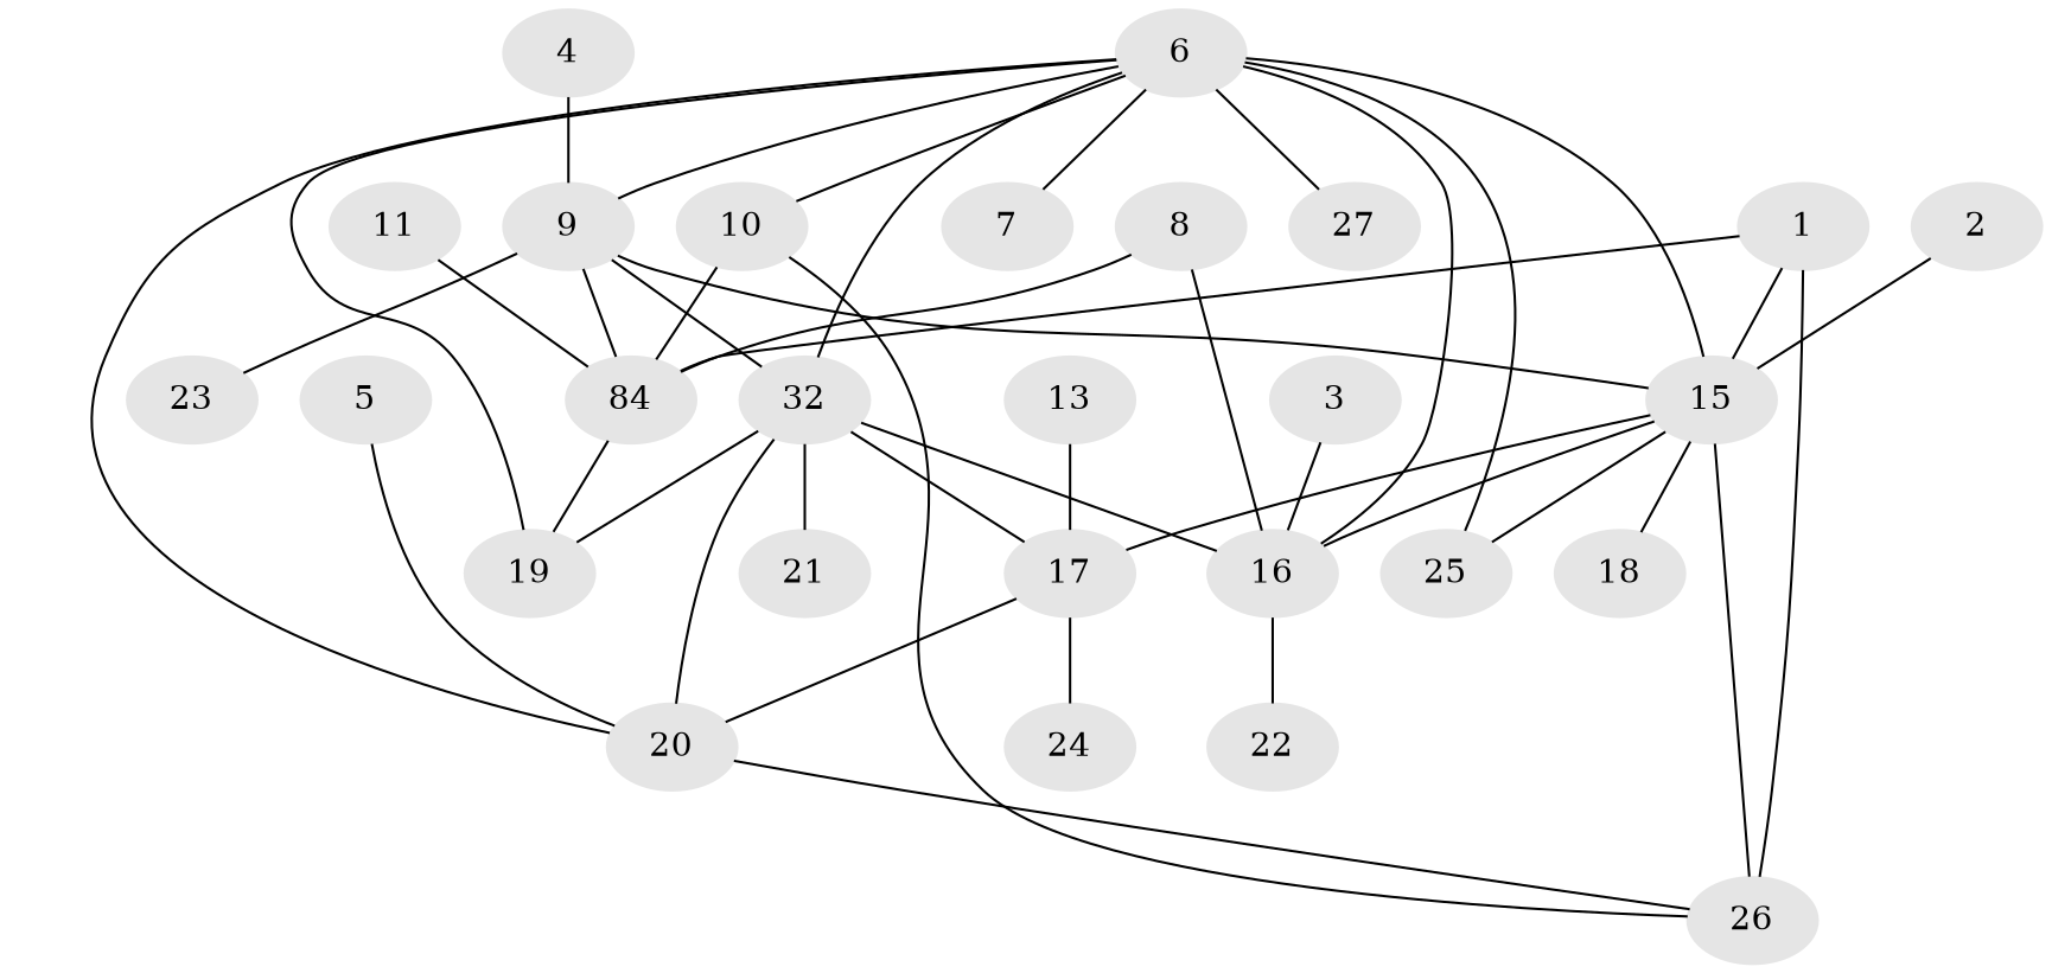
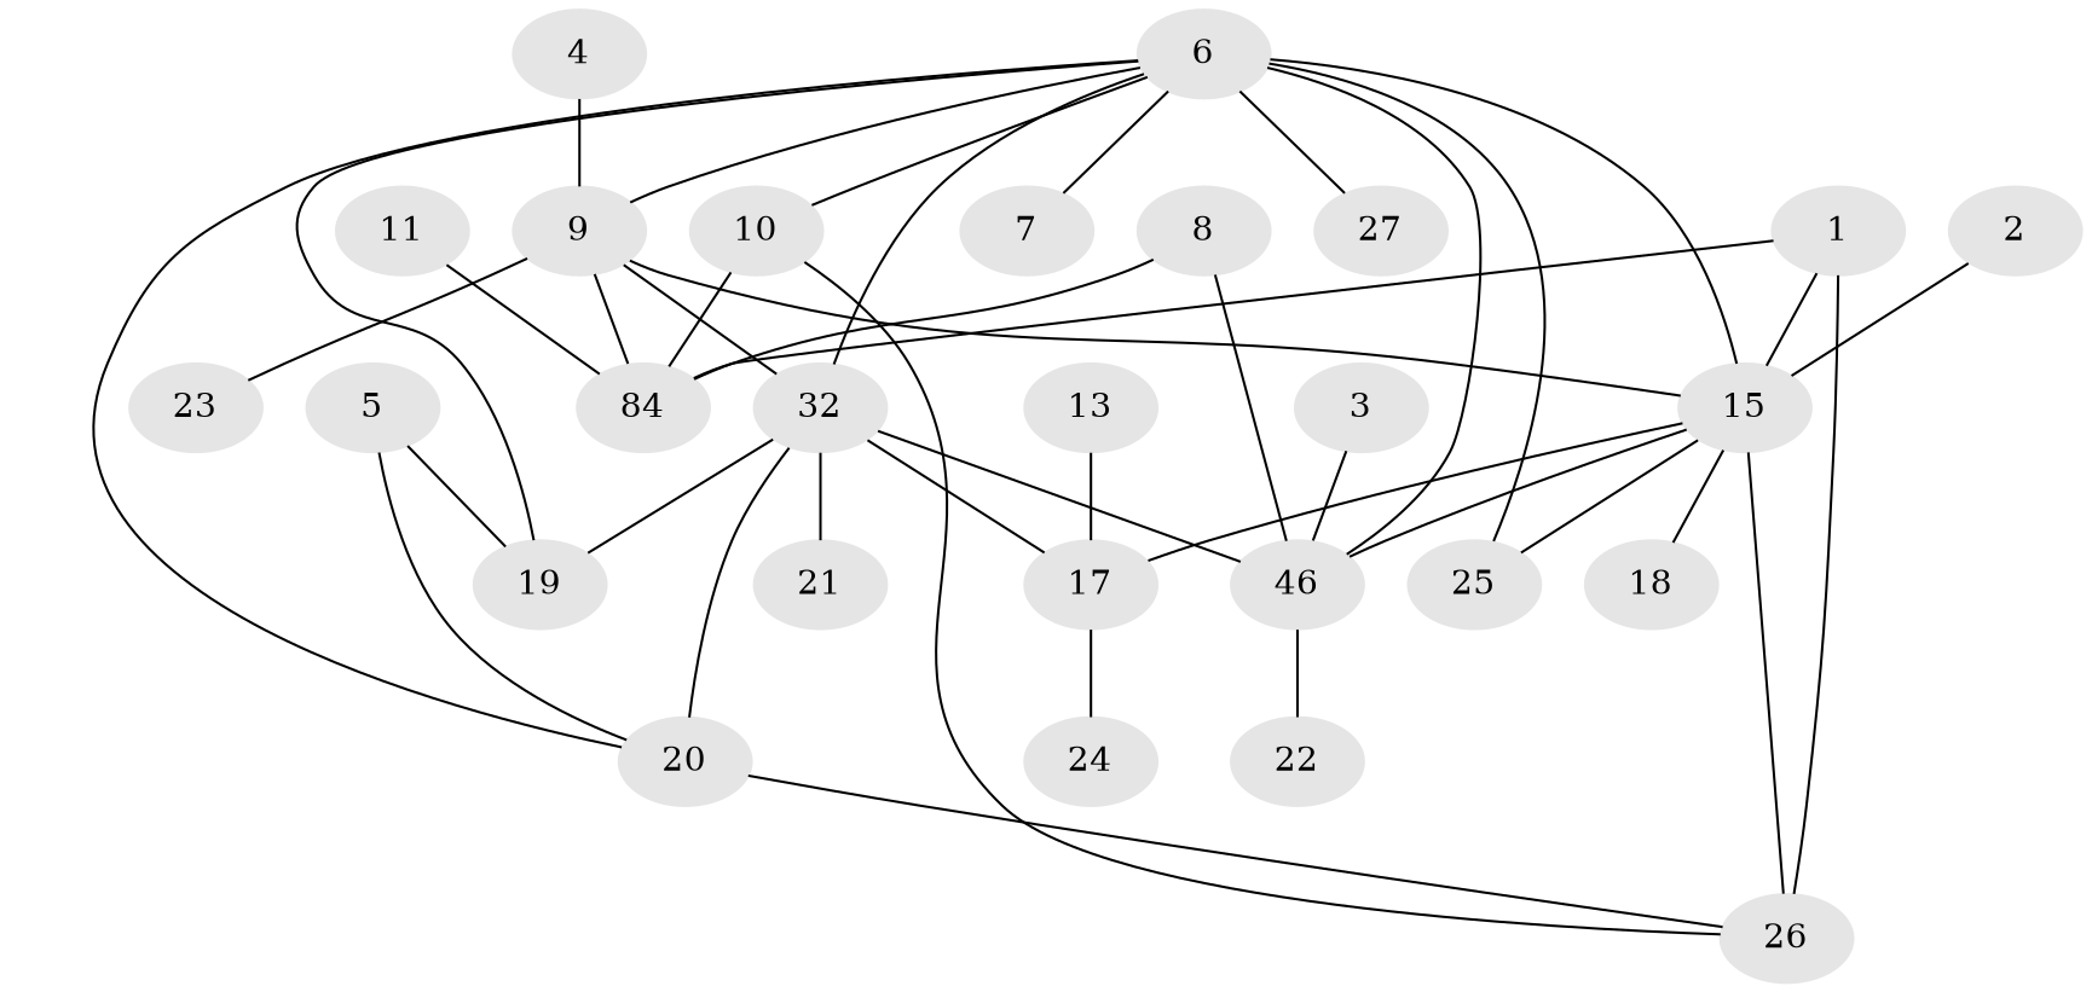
  graph {
    node [color=gray90 style=filled]
    edge [weight=1.0]
    n1 [label=84]
    1
    15
    26
    19
-   16
+   16 [label=46]
    25
    17
    18
    2
    3
    22
    4
    9
    n15 [label=32]
    23
    5
    20
    6
    7
    10
    27
    21
    8
    11
    24
    13
-   n1 -- 19
+   5 -- 19
    1 -- n1
    1 -- 15
    1 -- 26
    15 -- 26 [weight=3.0]
    15 -- 16
    15 -- 25
    15 -- 17
    15 -- 18
    16 -- 22
-   17 -- 20
    17 -- 24
    2 -- 15
    3 -- 16
    4 -- 9
    9 -- n1
    9 -- 15
    9 -- n15 [weight=2.0]
    9 -- 23
    n15 -- 19
    n15 -- 16
    n15 -- 17
    n15 -- 20
    n15 -- 21
    5 -- 20
    20 -- 26
    6 -- 15 [weight=2.0]
    6 -- 19
    6 -- 16 [weight=2.0]
    6 -- 25
    6 -- 9
    6 -- n15
    6 -- 20
    6 -- 7
    6 -- 10
    6 -- 27
    10 -- n1
    10 -- 26
    8 -- n1
    8 -- 16
    11 -- n1
    13 -- 17
  }
